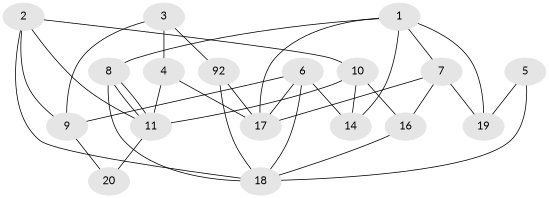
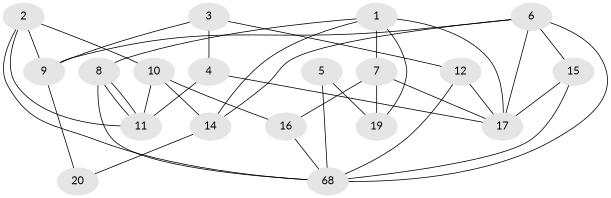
  graph {
    fontname=Lato
    node [color=gray90 fontname=Lato style=filled]
    edge [fontname=Lato]
    1
    7
    8
    14
    17
    19
    16
    11
-   18
+   18 [label=68]
    20
    2
    9
    10
-   12 [label=92]
+   12
    3
    4
    5
    6
+   15
    1 -- 7
    1 -- 8
    1 -- 14
    1 -- 17
    1 -- 19
    7 -- 17
    7 -- 19
    7 -- 16
    8 -- 11
    8 -- 11
    8 -- 18
-   11 -- 20
+   14 -- 20
    16 -- 18
    2 -- 11
    2 -- 18
    2 -- 9
    2 -- 10
    9 -- 20
    10 -- 14
    10 -- 16
    10 -- 11
    12 -- 17
    12 -- 18
    3 -- 9
    3 -- 12
    3 -- 4
    4 -- 17
    4 -- 11
    5 -- 19
    5 -- 18
    6 -- 14
    6 -- 17
    6 -- 18
    6 -- 9
+   6 -- 15
+   15 -- 17
+   15 -- 18
  }
